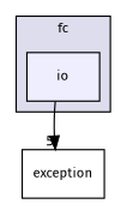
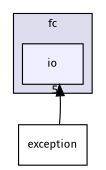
  digraph {
    compound=true
    fontname="Fira Sans"
    node [fontname="Fira Sans" fontsize=10 shape=box]
    n1 [fillcolor="#eeeeff" label=io pencolor=black style=filled]
    n2 [label=exception]
    subgraph cluster_1 {
      bgcolor="#ddddee"
      fontsize=10
      label=fc
      pencolor=black
      n1
    }
-   n1 -> n2 [headlabel=5 labeldistance=1.5 labelfontname=Helvetica labelfontsize=10 fontname="Fira Sans"]
+   n2 -> n1 [headlabel=5 labeldistance=1.5 labelfontname=Helvetica labelfontsize=10 fontname="Fira Sans"]
  }
